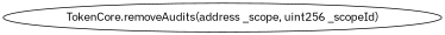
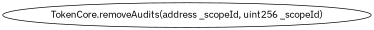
  digraph {
    fontname="IBM Plex Sans"
-   "TokenCore.removeAudits(address _scope, uint256 _scopeId)" [height=0.5 width=6.884 fontname="IBM Plex Sans"]
+   "TokenCore.removeAudits(address _scope, uint256 _scopeId)" [height=0.5 width=6.884 fontname="IBM Plex Sans" label="TokenCore.removeAudits(address _scopeId, uint256 _scopeId)"]
  }
